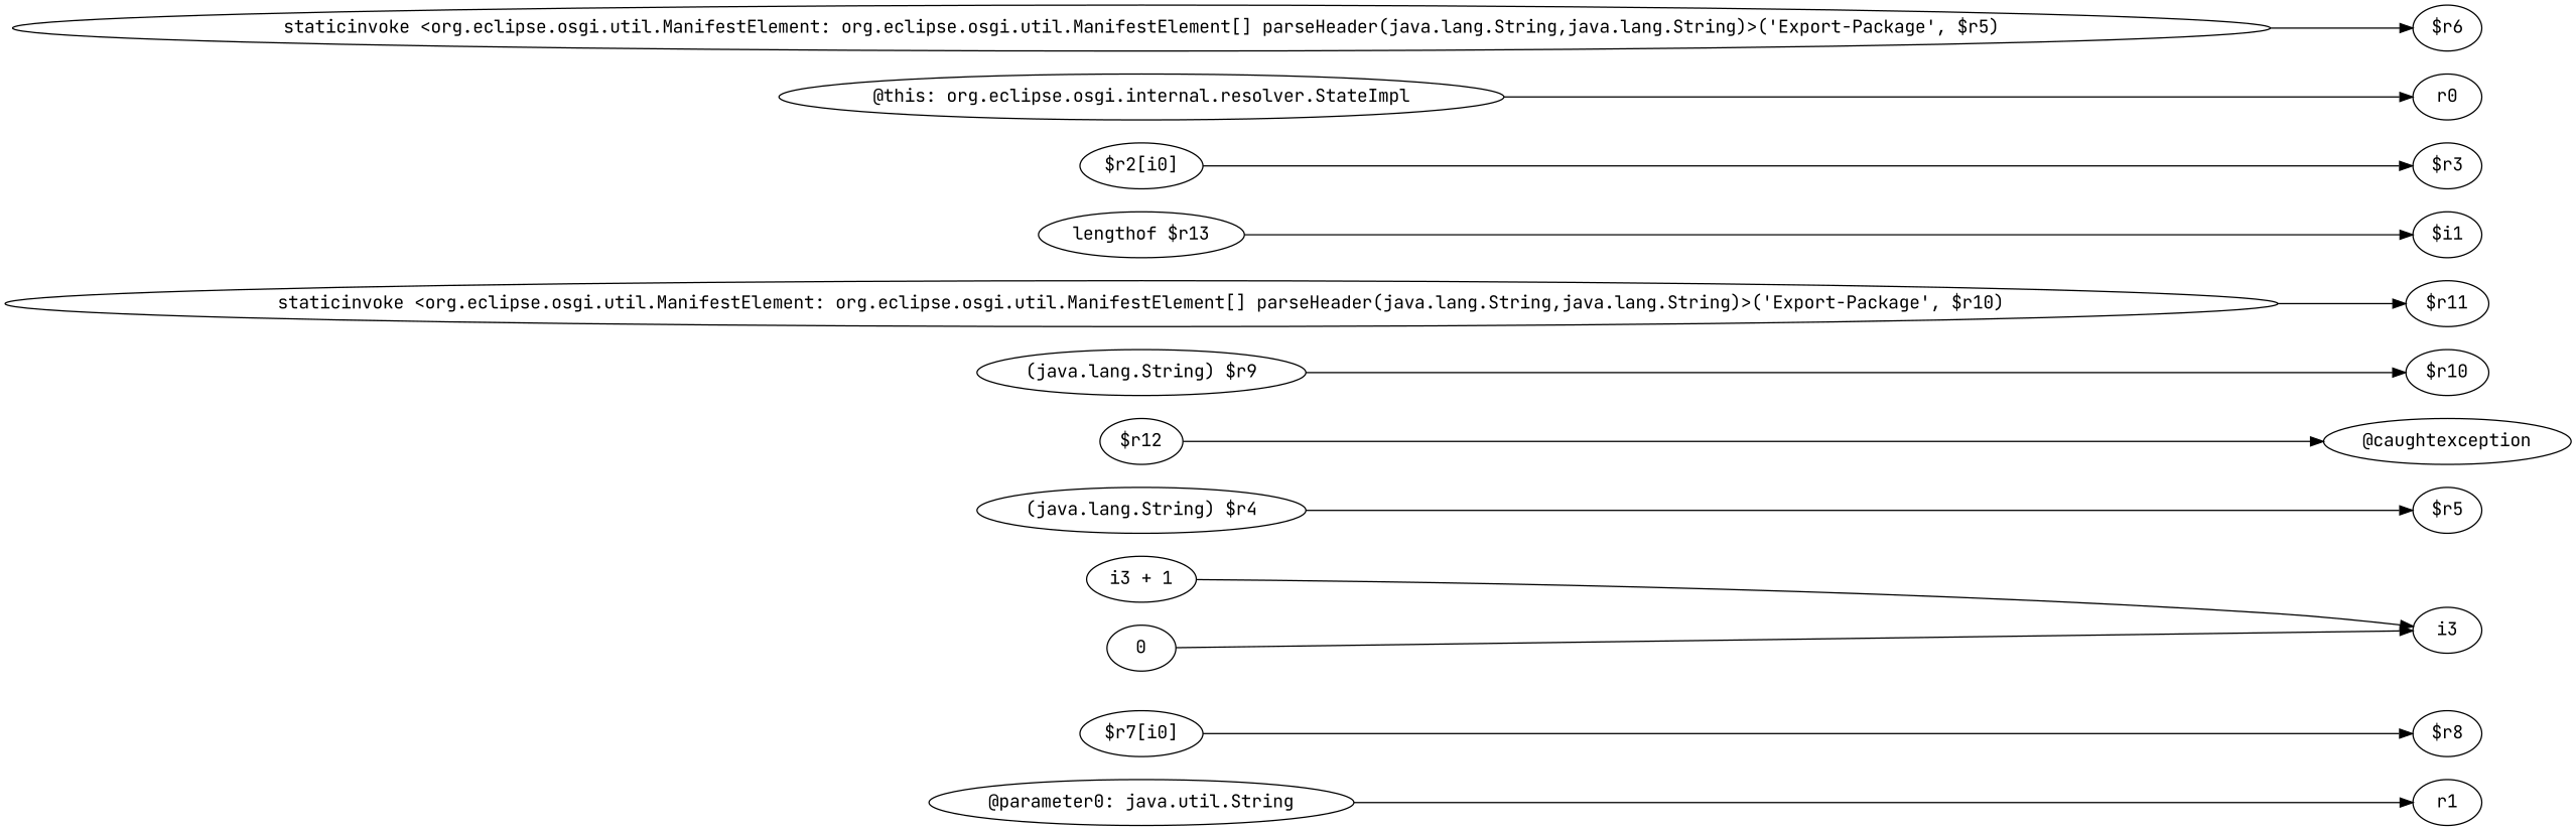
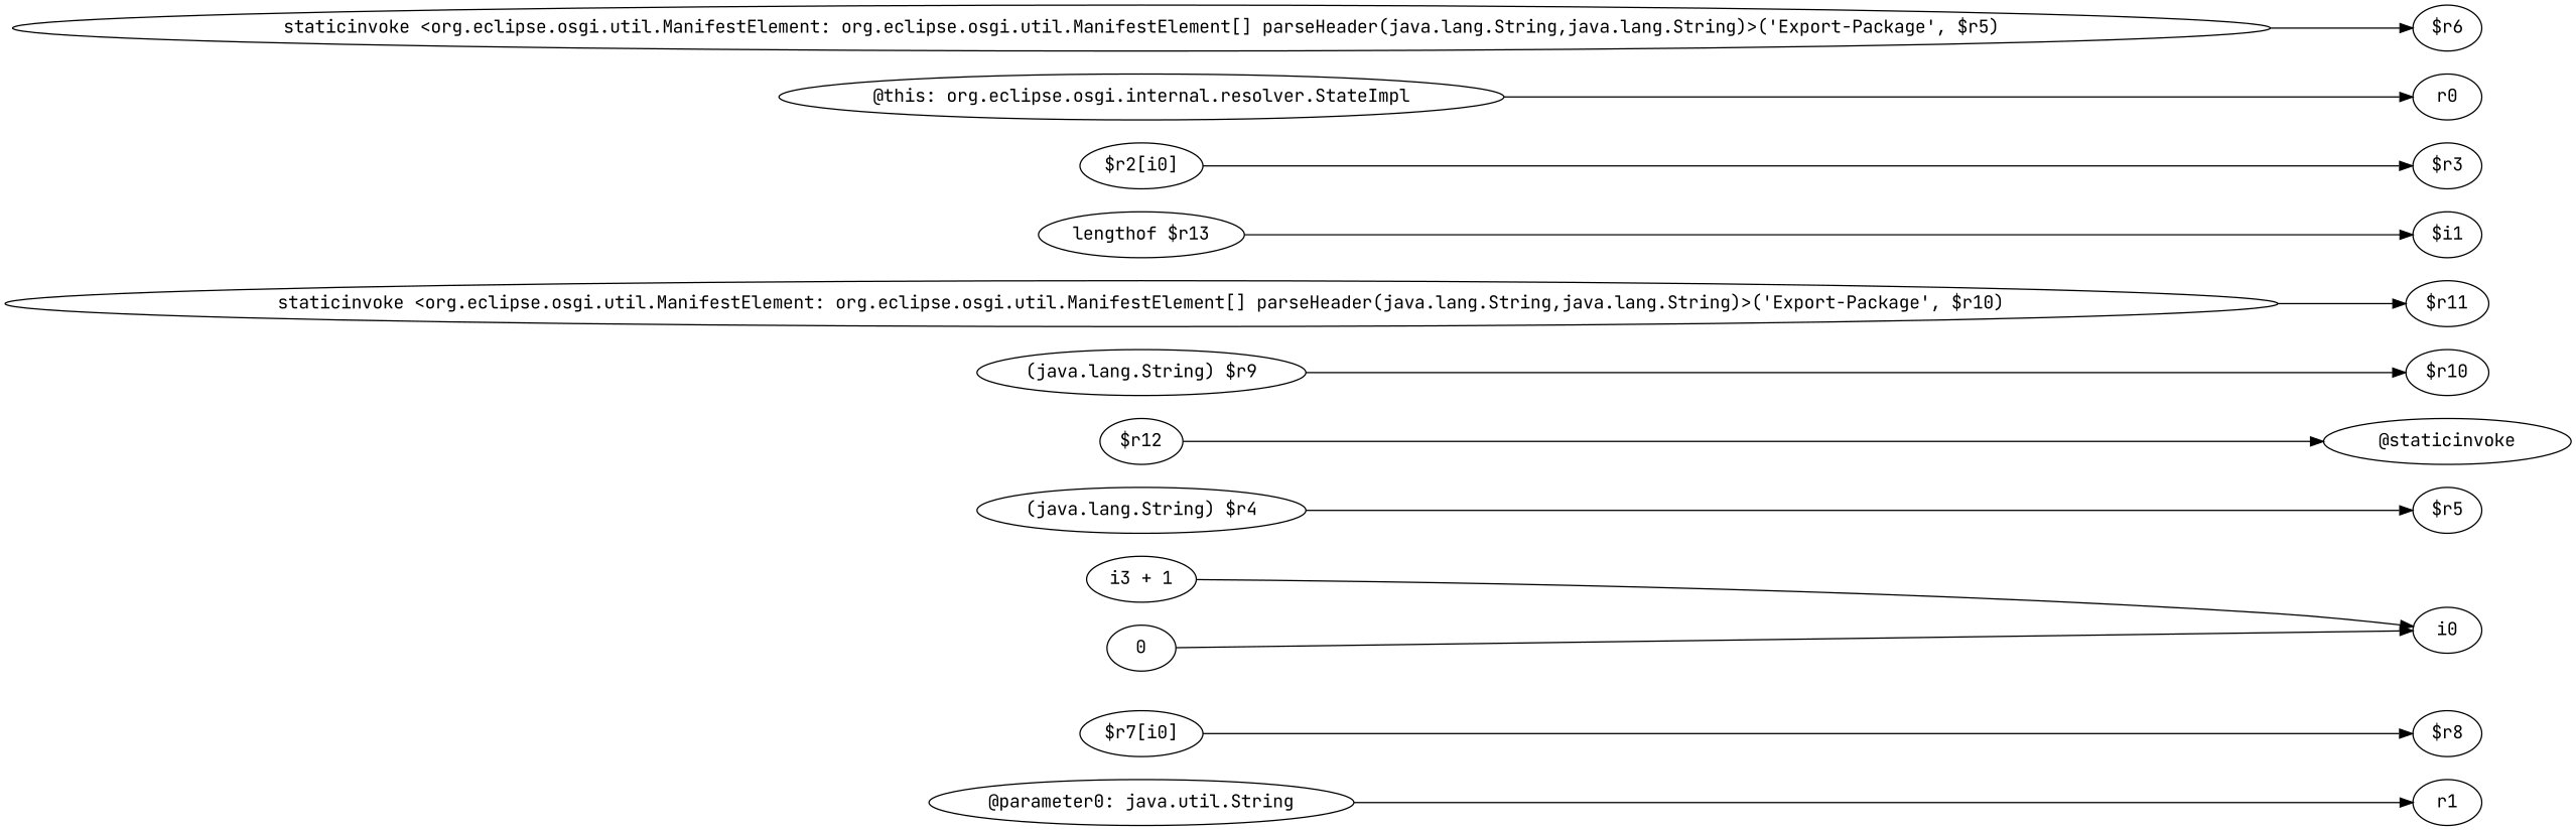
  digraph {
    fontname="JetBrains Mono"
    rankdir=LR
    node [fontname="JetBrains Mono"]
    edge [fontname="JetBrains Mono"]
    n1 [label="@parameter0: java.util.String"]
    n2 [label=r1]
    n3 [label="$r7[i0]"]
    n4 [label="$r8"]
    n5 [label="i3 + 1"]
-   n6 [label=i3]
+   n6 [label=i0]
    n7 [label="(java.lang.String) $r4"]
    n8 [label="$r5"]
-   n9 [label="@caughtexception"]
+   n9 [label="@staticinvoke"]
    n10 [label="$r12"]
    n11 [label="(java.lang.String) $r9"]
    n12 [label="$r10"]
    n13 [label="staticinvoke <org.eclipse.osgi.util.ManifestElement: org.eclipse.osgi.util.ManifestElement[] parseHeader(java.lang.String,java.lang.String)>('Export-Package', $r10)"]
    n14 [label="$r11"]
    n15 [label="lengthof $r13"]
    n16 [label="$i1"]
    n17 [label="$r2[i0]"]
    n18 [label="$r3"]
    n19 [label="@this: org.eclipse.osgi.internal.resolver.StateImpl"]
    n20 [label=r0]
    n21 [label="staticinvoke <org.eclipse.osgi.util.ManifestElement: org.eclipse.osgi.util.ManifestElement[] parseHeader(java.lang.String,java.lang.String)>('Export-Package', $r5)"]
    n22 [label="$r6"]
    n23 [label=0]
    n1 -> n2
    n3 -> n4
    n5 -> n6
    n7 -> n8
    n10 -> n9
    n11 -> n12
    n13 -> n14
    n15 -> n16
    n17 -> n18
    n19 -> n20
    n21 -> n22
    n23 -> n6
  }
